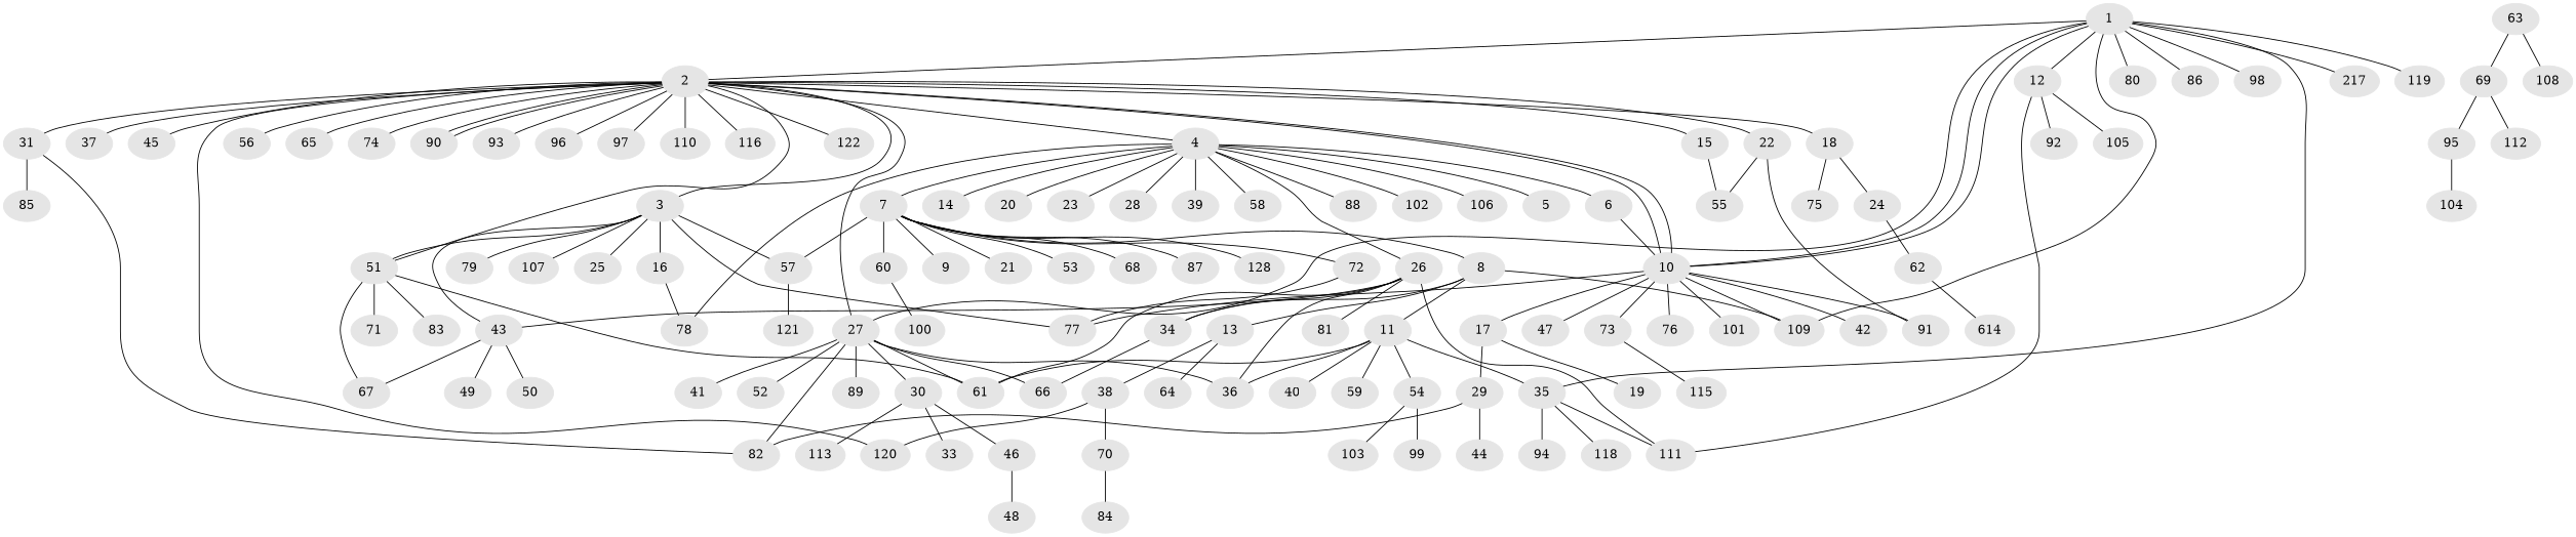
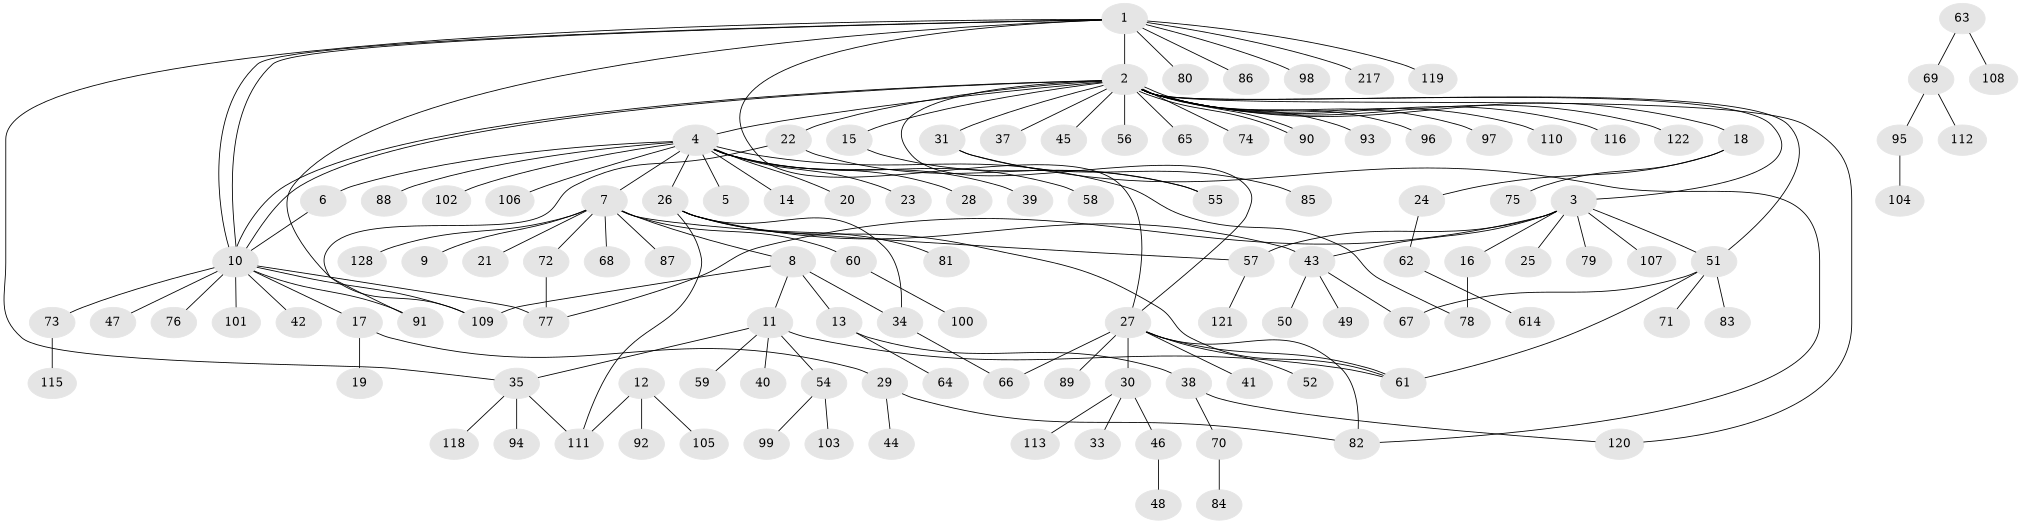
  graph {
    node [color=gray90 style=filled]
    1
    2
    10
    12
    27
    35
    80
    86
    98
    109
    n11 [label=217]
    119
    3
    4
    15
    18
    22
    31
    37
    45
    51
    56
    65
    74
    90
    93
    96
    97
    110
    116
    120
    122
    77
    17
    42
    47
    73
    76
    91
    101
    92
    105
    111
-   36
    61
    30
    41
    52
    66
    82
    89
    94
    118
    16
    25
    43
    57
    79
    107
    5
    6
    7
    14
    20
    23
    26
    28
    39
    58
    78
    88
    102
    106
    55
    24
    75
    85
    67
    71
    83
    49
    50
    121
    8
    9
    21
-   53
    60
    68
    72
    87
    n92 [label=128]
    34
    81
    11
    13
    100
    40
    54
    59
    38
    64
    19
    29
    115
    99
    103
    70
    44
    62
    n111 [label=614]
    33
    46
    113
    48
    63
    69
    108
    84
    95
    112
    104
    1 -- 2
    1 -- 10
    1 -- 10
-   1 -- 12
    1 -- 27
    1 -- 35
    1 -- 80
    1 -- 86
    1 -- 98
    1 -- 109
    1 -- n11
    1 -- 119
    2 -- 10
    2 -- 10
    2 -- 27
    2 -- 3
    2 -- 4
    2 -- 15
    2 -- 18
    2 -- 22
    2 -- 31
    2 -- 37
    2 -- 45
    2 -- 51
    2 -- 56
    2 -- 65
    2 -- 74
    2 -- 90
    2 -- 90
    2 -- 93
    2 -- 96
    2 -- 97
    2 -- 110
    2 -- 116
    2 -- 120
    2 -- 122
    10 -- 109
    10 -- 77
    10 -- 17
    10 -- 42
    10 -- 47
    10 -- 73
    10 -- 76
    10 -- 91
    10 -- 101
    12 -- 92
    12 -- 105
    12 -- 111
-   27 -- 36
    27 -- 61
    27 -- 30
    27 -- 41
    27 -- 52
    27 -- 66
    27 -- 82
    27 -- 89
    35 -- 111
    35 -- 94
    35 -- 118
    3 -- 51
    3 -- 77
    3 -- 16
    3 -- 25
    3 -- 43
    3 -- 57
    3 -- 79
    3 -- 107
    4 -- 5
    4 -- 6
    4 -- 7
    4 -- 14
    4 -- 20
    4 -- 23
    4 -- 26
    4 -- 28
    4 -- 39
    4 -- 58
    4 -- 78
    4 -- 88
    4 -- 102
    4 -- 106
    15 -- 55
    18 -- 24
    18 -- 75
    22 -- 91
    22 -- 55
    31 -- 82
    31 -- 85
    51 -- 61
    51 -- 67
    51 -- 71
    51 -- 83
    17 -- 19
    17 -- 29
    73 -- 115
    30 -- 33
    30 -- 46
    30 -- 113
    16 -- 78
    43 -- 67
    43 -- 49
    43 -- 50
    57 -- 121
    6 -- 10
    7 -- 57
    7 -- 8
    7 -- 9
    7 -- 21
-   7 -- 53
    7 -- 60
    7 -- 68
    7 -- 72
    7 -- 87
    7 -- n92
    26 -- 111
-   26 -- 36
    26 -- 61
    26 -- 43
    26 -- 34
    26 -- 81
    24 -- 62
    8 -- 109
    8 -- 34
    8 -- 11
    8 -- 13
    60 -- 100
    72 -- 77
    34 -- 66
    11 -- 35
-   11 -- 36
    11 -- 61
    11 -- 40
    11 -- 54
    11 -- 59
    13 -- 38
    13 -- 64
    54 -- 99
    54 -- 103
    38 -- 120
    38 -- 70
    29 -- 82
    29 -- 44
    70 -- 84
    62 -- n111
    46 -- 48
    63 -- 69
    63 -- 108
    69 -- 95
    69 -- 112
    95 -- 104
  }
